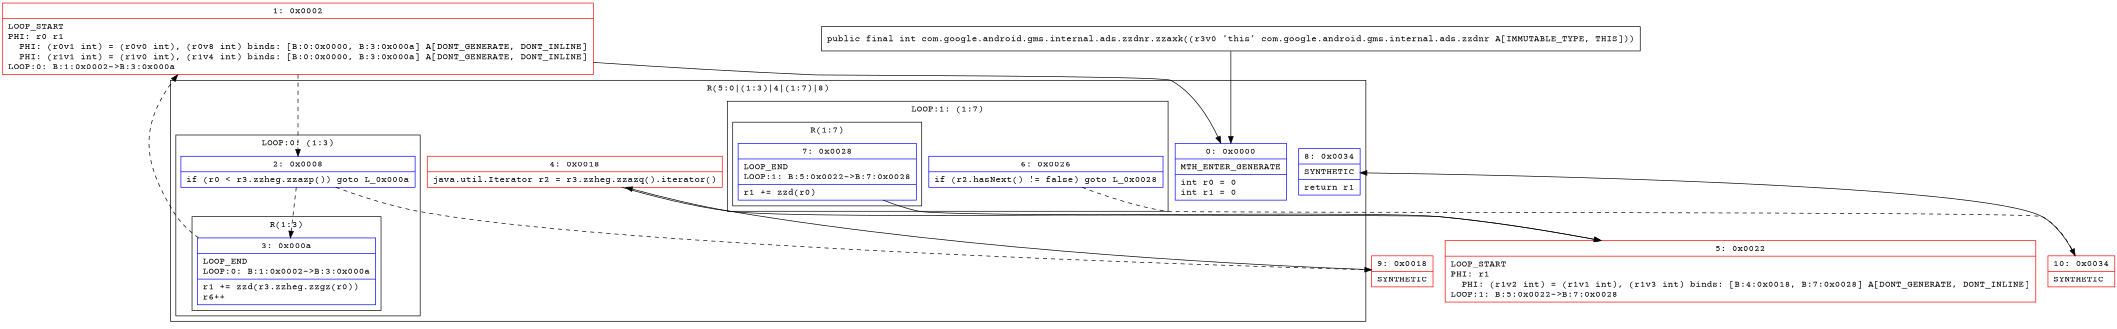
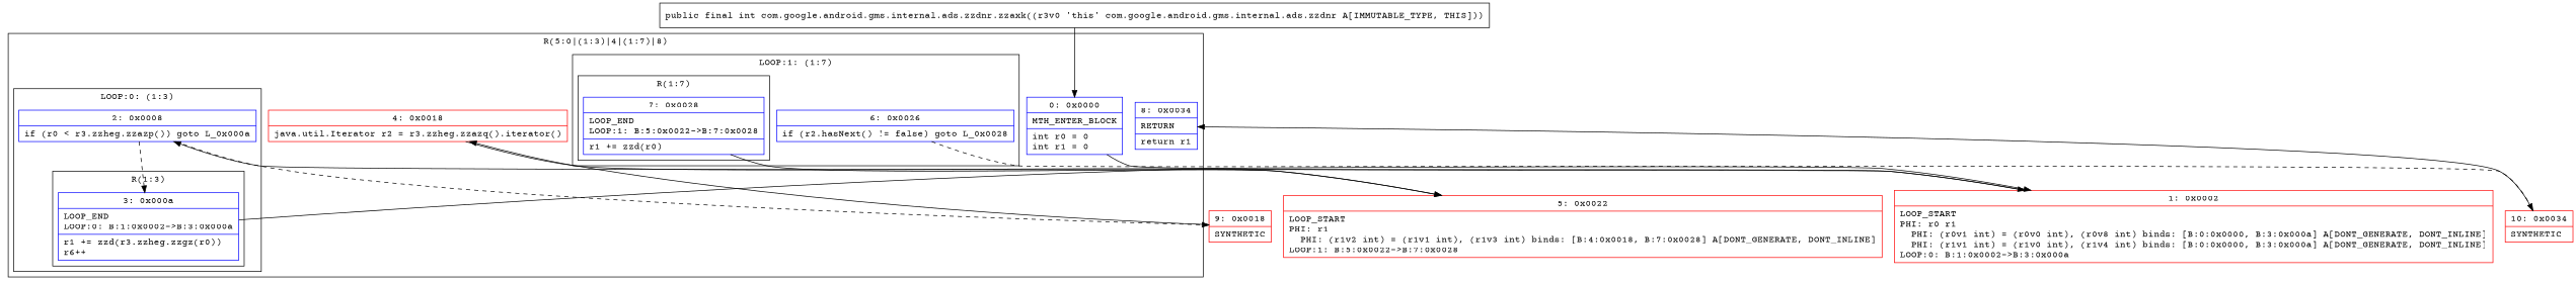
  digraph {
    fontname="Courier Prime"
    node [color=blue fontname="Courier Prime" shape=record]
    edge [fontname="Courier Prime"]
    n1 [label="{3\:\ 0x000a|LOOP_END\lLOOP:0: B:1:0x0002\-\>B:3:0x000a\l|r1 += zzd(r3.zzheg.zzgz(r0))\lr6++\l}"]
    n2 [label="{2\:\ 0x0008|if (r0 \< r3.zzheg.zzazp()) goto L_0x000a\l}"]
    n3 [label="{7\:\ 0x0028|LOOP_END\lLOOP:1: B:5:0x0022\-\>B:7:0x0028\l|r1 += zzd(r0)\l}"]
    n4 [label="{6\:\ 0x0026|if (r2.hasNext() != false) goto L_0x0028\l}"]
-   n5 [label="{0\:\ 0x0000|MTH_ENTER_GENERATE\l|int r0 = 0\lint r1 = 0\l}"]
+   n5 [label="{0\:\ 0x0000|MTH_ENTER_BLOCK\l|int r0 = 0\lint r1 = 0\l}"]
    n6 [color=red label="{4\:\ 0x0018|java.util.Iterator r2 = r3.zzheg.zzazq().iterator()\l}"]
-   n7 [label="{8\:\ 0x0034|SYNTHETIC\l|return r1\l}"]
+   n7 [label="{8\:\ 0x0034|RETURN\l|return r1\l}"]
    n8 [color=red label="{1\:\ 0x0002|LOOP_START\lPHI: r0 r1 \l  PHI: (r0v1 int) = (r0v0 int), (r0v8 int) binds: [B:0:0x0000, B:3:0x000a] A[DONT_GENERATE, DONT_INLINE]\l  PHI: (r1v1 int) = (r1v0 int), (r1v4 int) binds: [B:0:0x0000, B:3:0x000a] A[DONT_GENERATE, DONT_INLINE]\lLOOP:0: B:1:0x0002\-\>B:3:0x000a\l}"]
    n9 [color=red label="{9\:\ 0x0018|SYNTHETIC\l}"]
    n10 [color=red label="{5\:\ 0x0022|LOOP_START\lPHI: r1 \l  PHI: (r1v2 int) = (r1v1 int), (r1v3 int) binds: [B:4:0x0018, B:7:0x0028] A[DONT_GENERATE, DONT_INLINE]\lLOOP:1: B:5:0x0022\-\>B:7:0x0028\l}"]
    n11 [color=red label="{10\:\ 0x0034|SYNTHETIC\l}"]
    n12 [label="{public final int com.google.android.gms.internal.ads.zzdnr.zzaxk((r3v0 'this' com.google.android.gms.internal.ads.zzdnr A[IMMUTABLE_TYPE, THIS])) }" color=""]
    subgraph cluster_1 {
      label="R(5:0|(1:3)|4|(1:7)|8)"
      n5
      n6
      n7
      subgraph cluster_2 {
        label="LOOP:0: (1:3)"
        n2
        subgraph cluster_3 {
          label="R(1:3)"
          n1
        }
      }
      subgraph cluster_4 {
        label="LOOP:1: (1:7)"
        n4
        subgraph cluster_5 {
          label="R(1:7)"
          n3
        }
      }
    }
-   n1 -> n8 [style=dashed]
+   n1 -> n8
    n2 -> n1 [style=dashed]
    n2 -> n9 [style=dashed]
    n3 -> n10
    n4 -> n11 [style=dashed]
-   n8 -> n5
+   n5 -> n8
    n6 -> n10
-   n8 -> n2 [style=dashed]
+   n8 -> n2
    n9 -> n6
    n11 -> n7
    n12 -> n5
  }
